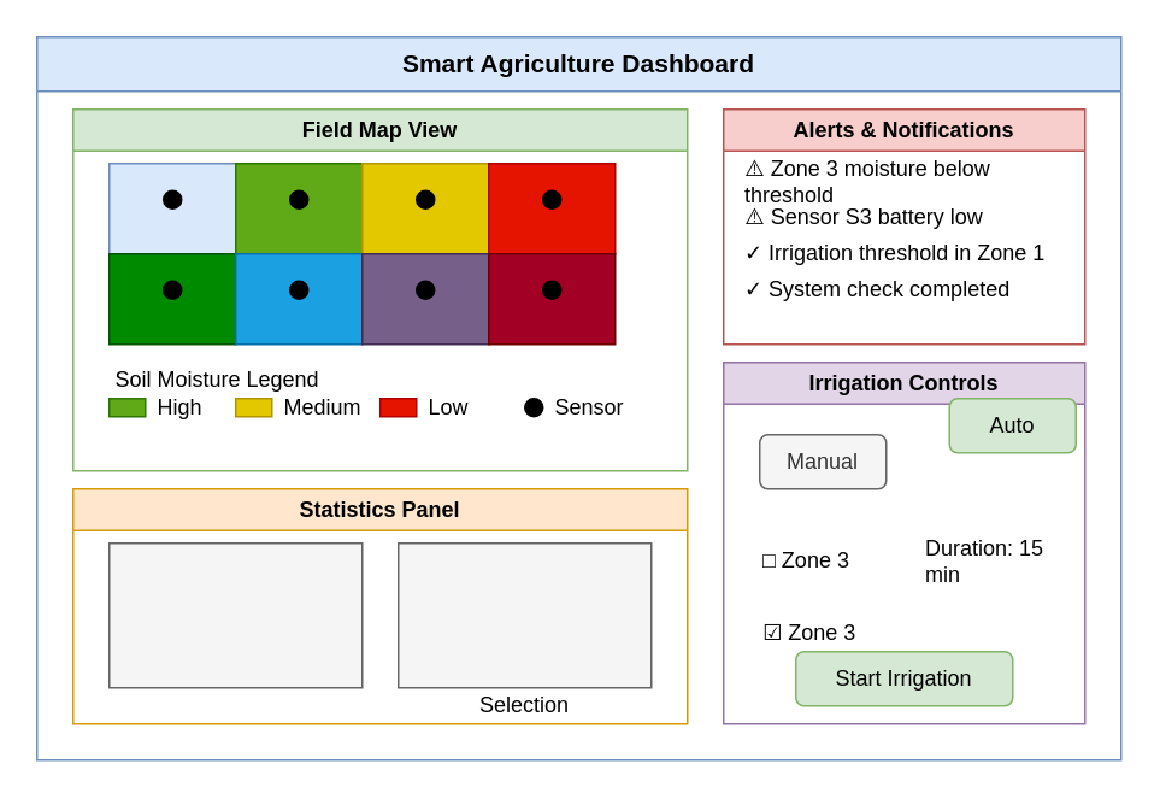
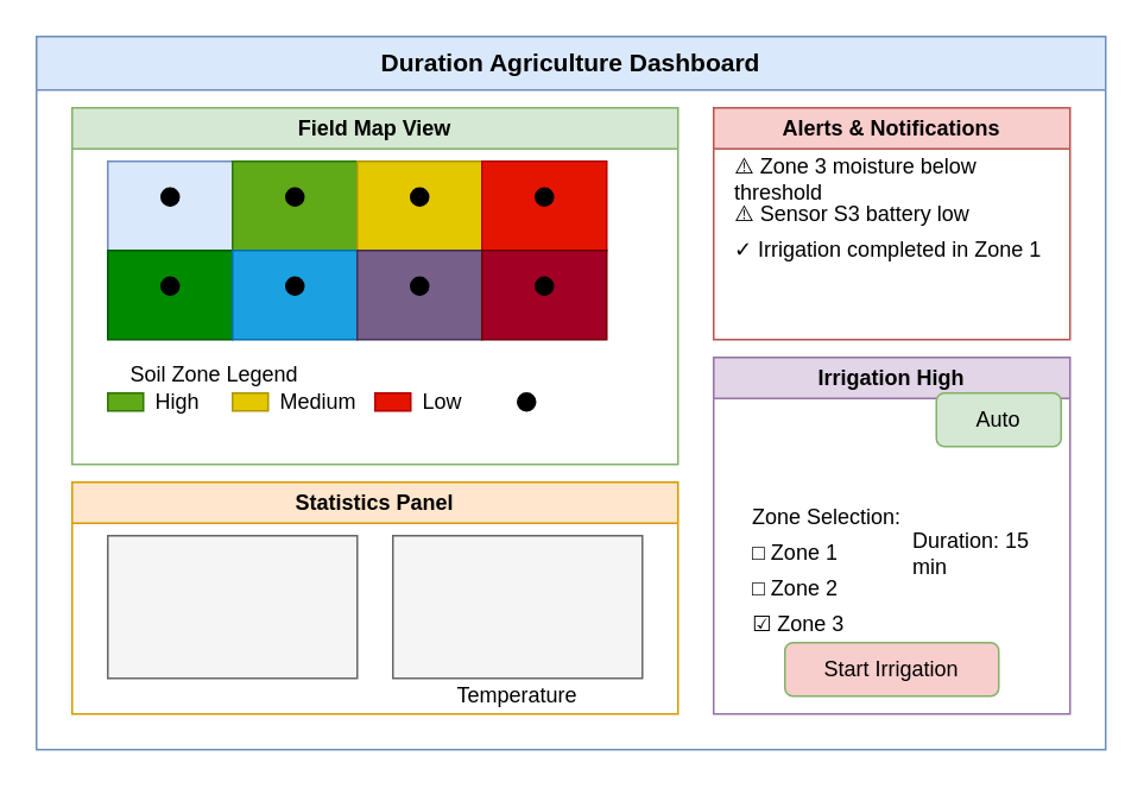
  <mxCell id="0" />
  <mxCell id="1" parent="0" />
- <mxCell id="2" value="Smart Agriculture Dashboard" style="swimlane;whiteSpace=wrap;html=1;startSize=30;fillColor=#dae8fc;strokeColor=#6c8ebf;fontSize=14;fontStyle=1" vertex="1" parent="1"><mxGeometry x="20" y="20" width="600" height="400" as="geometry" /></mxCell>
+ <mxCell id="2" value="Duration Agriculture Dashboard" style="swimlane;whiteSpace=wrap;html=1;startSize=30;fillColor=#dae8fc;strokeColor=#6c8ebf;fontSize=14;fontStyle=1" vertex="1" parent="1"><mxGeometry x="20" y="20" width="600" height="400" as="geometry" /></mxCell>
  <mxCell id="3" value="Field Map View" style="swimlane;whiteSpace=wrap;html=1;fillColor=#d5e8d4;strokeColor=#82b366;" vertex="1" parent="2"><mxGeometry x="20" y="40" width="340" height="200" as="geometry" /></mxCell>
  <mxCell id="4" value="" style="rounded=0;whiteSpace=wrap;html=1;fillColor=#dae8fc;strokeColor=#6c8ebf;" vertex="1" parent="3"><mxGeometry x="20" y="30" width="70" height="50" as="geometry" /></mxCell>
  <mxCell id="5" value="" style="rounded=0;whiteSpace=wrap;html=1;fillColor=#60a917;strokeColor=#2D7600;fontColor=#ffffff;" vertex="1" parent="3"><mxGeometry x="90" y="30" width="70" height="50" as="geometry" /></mxCell>
  <mxCell id="6" value="" style="rounded=0;whiteSpace=wrap;html=1;fillColor=#e3c800;strokeColor=#B09500;fontColor=#000000;" vertex="1" parent="3"><mxGeometry x="160" y="30" width="70" height="50" as="geometry" /></mxCell>
  <mxCell id="7" value="" style="rounded=0;whiteSpace=wrap;html=1;fillColor=#e51400;strokeColor=#B20000;fontColor=#ffffff;" vertex="1" parent="3"><mxGeometry x="230" y="30" width="70" height="50" as="geometry" /></mxCell>
  <mxCell id="8" value="" style="rounded=0;whiteSpace=wrap;html=1;fillColor=#008a00;strokeColor=#005700;fontColor=#ffffff;" vertex="1" parent="3"><mxGeometry x="20" y="80" width="70" height="50" as="geometry" /></mxCell>
  <mxCell id="9" value="" style="rounded=0;whiteSpace=wrap;html=1;fillColor=#1ba1e2;strokeColor=#006EAF;fontColor=#ffffff;" vertex="1" parent="3"><mxGeometry x="90" y="80" width="70" height="50" as="geometry" /></mxCell>
  <mxCell id="10" value="" style="rounded=0;whiteSpace=wrap;html=1;fillColor=#76608a;strokeColor=#432D57;fontColor=#ffffff;" vertex="1" parent="3"><mxGeometry x="160" y="80" width="70" height="50" as="geometry" /></mxCell>
  <mxCell id="11" value="" style="rounded=0;whiteSpace=wrap;html=1;fillColor=#a20025;strokeColor=#6F0000;fontColor=#ffffff;" vertex="1" parent="3"><mxGeometry x="230" y="80" width="70" height="50" as="geometry" /></mxCell>
  <mxCell id="12" value="" style="ellipse;whiteSpace=wrap;html=1;aspect=fixed;fillColor=#000000;" vertex="1" parent="3"><mxGeometry x="50" y="45" width="10" height="10" as="geometry" /></mxCell>
  <mxCell id="13" value="" style="ellipse;whiteSpace=wrap;html=1;aspect=fixed;fillColor=#000000;" vertex="1" parent="3"><mxGeometry x="120" y="45" width="10" height="10" as="geometry" /></mxCell>
  <mxCell id="14" value="" style="ellipse;whiteSpace=wrap;html=1;aspect=fixed;fillColor=#000000;" vertex="1" parent="3"><mxGeometry x="190" y="45" width="10" height="10" as="geometry" /></mxCell>
  <mxCell id="15" value="" style="ellipse;whiteSpace=wrap;html=1;aspect=fixed;fillColor=#000000;" vertex="1" parent="3"><mxGeometry x="260" y="45" width="10" height="10" as="geometry" /></mxCell>
  <mxCell id="16" value="" style="ellipse;whiteSpace=wrap;html=1;aspect=fixed;fillColor=#000000;" vertex="1" parent="3"><mxGeometry x="50" y="95" width="10" height="10" as="geometry" /></mxCell>
  <mxCell id="17" value="" style="ellipse;whiteSpace=wrap;html=1;aspect=fixed;fillColor=#000000;" vertex="1" parent="3"><mxGeometry x="120" y="95" width="10" height="10" as="geometry" /></mxCell>
  <mxCell id="18" value="" style="ellipse;whiteSpace=wrap;html=1;aspect=fixed;fillColor=#000000;" vertex="1" parent="3"><mxGeometry x="190" y="95" width="10" height="10" as="geometry" /></mxCell>
  <mxCell id="19" value="" style="ellipse;whiteSpace=wrap;html=1;aspect=fixed;fillColor=#000000;" vertex="1" parent="3"><mxGeometry x="260" y="95" width="10" height="10" as="geometry" /></mxCell>
- <mxCell id="20" value="Soil Moisture Legend" style="text;html=1;strokeColor=none;fillColor=none;align=center;verticalAlign=middle;whiteSpace=wrap;rounded=0;" vertex="1" parent="3"><mxGeometry x="20" y="140" width="120" height="20" as="geometry" /></mxCell>
+ <mxCell id="20" value="Soil Zone Legend" style="text;html=1;strokeColor=none;fillColor=none;align=center;verticalAlign=middle;whiteSpace=wrap;rounded=0;" vertex="1" parent="3"><mxGeometry x="20" y="140" width="120" height="20" as="geometry" /></mxCell>
  <mxCell id="21" value="" style="rounded=0;whiteSpace=wrap;html=1;fillColor=#60a917;strokeColor=#2D7600;fontColor=#ffffff;" vertex="1" parent="3"><mxGeometry x="20" y="160" width="20" height="10" as="geometry" /></mxCell>
  <mxCell id="22" value="High" style="text;html=1;strokeColor=none;fillColor=none;align=left;verticalAlign=middle;whiteSpace=wrap;rounded=0;" vertex="1" parent="3"><mxGeometry x="45" y="155" width="40" height="20" as="geometry" /></mxCell>
  <mxCell id="23" value="" style="rounded=0;whiteSpace=wrap;html=1;fillColor=#e3c800;strokeColor=#B09500;fontColor=#000000;" vertex="1" parent="3"><mxGeometry x="90" y="160" width="20" height="10" as="geometry" /></mxCell>
  <mxCell id="24" value="Medium" style="text;html=1;strokeColor=none;fillColor=none;align=left;verticalAlign=middle;whiteSpace=wrap;rounded=0;" vertex="1" parent="3"><mxGeometry x="115" y="155" width="50" height="20" as="geometry" /></mxCell>
  <mxCell id="25" value="" style="rounded=0;whiteSpace=wrap;html=1;fillColor=#e51400;strokeColor=#B20000;fontColor=#ffffff;" vertex="1" parent="3"><mxGeometry x="170" y="160" width="20" height="10" as="geometry" /></mxCell>
  <mxCell id="26" value="Low" style="text;html=1;strokeColor=none;fillColor=none;align=left;verticalAlign=middle;whiteSpace=wrap;rounded=0;" vertex="1" parent="3"><mxGeometry x="195" y="155" width="40" height="20" as="geometry" /></mxCell>
  <mxCell id="27" value="" style="ellipse;whiteSpace=wrap;html=1;aspect=fixed;fillColor=#000000;" vertex="1" parent="3"><mxGeometry x="250" y="160" width="10" height="10" as="geometry" /></mxCell>
- <mxCell id="28" value="Sensor" style="text;html=1;strokeColor=none;fillColor=none;align=left;verticalAlign=middle;whiteSpace=wrap;rounded=0;" vertex="1" parent="3"><mxGeometry x="265" y="155" width="50" height="20" as="geometry" /></mxCell>
  <mxCell id="29" value="Statistics Panel" style="swimlane;whiteSpace=wrap;html=1;fillColor=#ffe6cc;strokeColor=#d79b00;" vertex="1" parent="2"><mxGeometry x="20" y="250" width="340" height="130" as="geometry" /></mxCell>
  <mxCell id="30" value="" style="rounded=0;whiteSpace=wrap;html=1;fillColor=#f5f5f5;strokeColor=#666666;fontColor=#333333;" vertex="1" parent="29"><mxGeometry x="20" y="30" width="140" height="80" as="geometry" /></mxCell>
  <mxCell id="31" value="" style="rounded=0;whiteSpace=wrap;html=1;fillColor=#f5f5f5;strokeColor=#666666;fontColor=#333333;" vertex="1" parent="29"><mxGeometry x="180" y="30" width="140" height="80" as="geometry" /></mxCell>
- <mxCell id="32" value="Selection" style="text;html=1;strokeColor=none;fillColor=none;align=center;verticalAlign=middle;whiteSpace=wrap;rounded=0;" vertex="1" parent="29"><mxGeometry x="220" y="110" width="60" height="20" as="geometry" /></mxCell>
+ <mxCell id="32" value="Temperature" style="text;html=1;strokeColor=none;fillColor=none;align=center;verticalAlign=middle;whiteSpace=wrap;rounded=0;" vertex="1" parent="29"><mxGeometry x="220" y="110" width="60" height="20" as="geometry" /></mxCell>
  <mxCell id="33" value="Alerts &amp; Notifications" style="swimlane;whiteSpace=wrap;html=1;fillColor=#f8cecc;strokeColor=#b85450;" vertex="1" parent="2"><mxGeometry x="380" y="40" width="200" height="130" as="geometry" /></mxCell>
  <mxCell id="34" value="⚠️ Zone 3 moisture below threshold" style="text;html=1;strokeColor=none;fillColor=none;align=left;verticalAlign=middle;whiteSpace=wrap;rounded=0;" vertex="1" parent="33"><mxGeometry x="10" y="30" width="180" height="20" as="geometry" /></mxCell>
  <mxCell id="35" value="⚠️ Sensor S3 battery low" style="text;html=1;strokeColor=none;fillColor=none;align=left;verticalAlign=middle;whiteSpace=wrap;rounded=0;" vertex="1" parent="33"><mxGeometry x="10" y="50" width="180" height="20" as="geometry" /></mxCell>
- <mxCell id="36" value="✓ Irrigation threshold in Zone 1" style="text;html=1;strokeColor=none;fillColor=none;align=left;verticalAlign=middle;whiteSpace=wrap;rounded=0;" vertex="1" parent="33"><mxGeometry x="10" y="70" width="180" height="20" as="geometry" /></mxCell>
- <mxCell id="37" value="✓ System check completed" style="text;html=1;strokeColor=none;fillColor=none;align=left;verticalAlign=middle;whiteSpace=wrap;rounded=0;" vertex="1" parent="33"><mxGeometry x="10" y="90" width="180" height="20" as="geometry" /></mxCell>
- <mxCell id="38" value="Irrigation Controls" style="swimlane;whiteSpace=wrap;html=1;fillColor=#e1d5e7;strokeColor=#9673a6;" vertex="1" parent="2"><mxGeometry x="380" y="180" width="200" height="200" as="geometry" /></mxCell>
- <mxCell id="39" value="Manual" style="rounded=1;whiteSpace=wrap;html=1;fillColor=#f5f5f5;strokeColor=#666666;fontColor=#333333;" vertex="1" parent="38"><mxGeometry x="20" y="40" width="70" height="30" as="geometry" /></mxCell>
+ <mxCell id="36" value="✓ Irrigation completed in Zone 1" style="text;html=1;strokeColor=none;fillColor=none;align=left;verticalAlign=middle;whiteSpace=wrap;rounded=0;" vertex="1" parent="33"><mxGeometry x="10" y="70" width="180" height="20" as="geometry" /></mxCell>
+ <mxCell id="38" value="Irrigation High" style="swimlane;whiteSpace=wrap;html=1;fillColor=#e1d5e7;strokeColor=#9673a6;" vertex="1" parent="2"><mxGeometry x="380" y="180" width="200" height="200" as="geometry" /></mxCell>
  <mxCell id="40" value="Auto" style="rounded=1;whiteSpace=wrap;html=1;fillColor=#d5e8d4;strokeColor=#82b366;" vertex="1" parent="38"><mxGeometry x="125" y="20" width="70" height="30" as="geometry" /></mxCell>
- <mxCell id="42" value="□ Zone 3" style="text;html=1;strokeColor=none;fillColor=none;align=left;verticalAlign=middle;whiteSpace=wrap;rounded=0;" vertex="1" parent="38"><mxGeometry x="20" y="100" width="60" height="20" as="geometry" /></mxCell>
+ <mxCell id="41" value="Zone Selection:" style="text;html=1;strokeColor=none;fillColor=none;align=left;verticalAlign=middle;whiteSpace=wrap;rounded=0;" vertex="1" parent="38"><mxGeometry x="20" y="80" width="100" height="20" as="geometry" /></mxCell>
+ <mxCell id="42" value="□ Zone 1" style="text;html=1;strokeColor=none;fillColor=none;align=left;verticalAlign=middle;whiteSpace=wrap;rounded=0;" vertex="1" parent="38"><mxGeometry x="20" y="100" width="60" height="20" as="geometry" /></mxCell>
+ <mxCell id="43" value="□ Zone 2" style="text;html=1;strokeColor=none;fillColor=none;align=left;verticalAlign=middle;whiteSpace=wrap;rounded=0;" vertex="1" parent="38"><mxGeometry x="20" y="120" width="60" height="20" as="geometry" /></mxCell>
  <mxCell id="44" value="☑ Zone 3" style="text;html=1;strokeColor=none;fillColor=none;align=left;verticalAlign=middle;whiteSpace=wrap;rounded=0;" vertex="1" parent="38"><mxGeometry x="20" y="140" width="60" height="20" as="geometry" /></mxCell>
  <mxCell id="45" value="Duration: 15 min" style="text;html=1;strokeColor=none;fillColor=none;align=left;verticalAlign=middle;whiteSpace=wrap;rounded=0;" vertex="1" parent="38"><mxGeometry x="110" y="100" width="90" height="20" as="geometry" /></mxCell>
- <mxCell id="46" value="Start Irrigation" style="rounded=1;whiteSpace=wrap;html=1;fillColor=#d5e8d4;strokeColor=#82b366;" vertex="1" parent="38"><mxGeometry x="40" y="160" width="120" height="30" as="geometry" /></mxCell>
+ <mxCell id="46" value="Start Irrigation" style="rounded=1;whiteSpace=wrap;html=1;fillColor=#f8cecc;strokeColor=#82b366;" vertex="1" parent="38"><mxGeometry x="40" y="160" width="120" height="30" as="geometry" /></mxCell>
